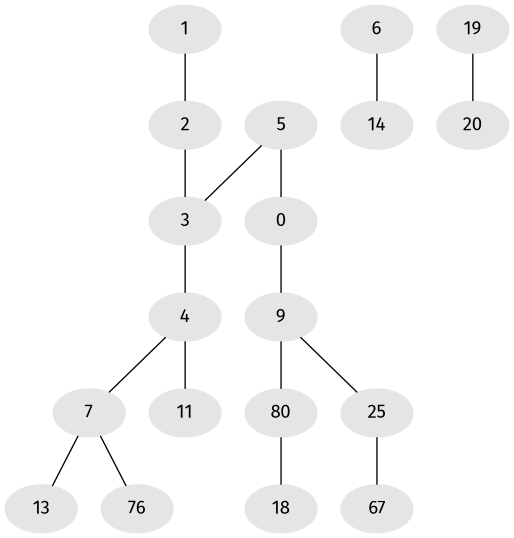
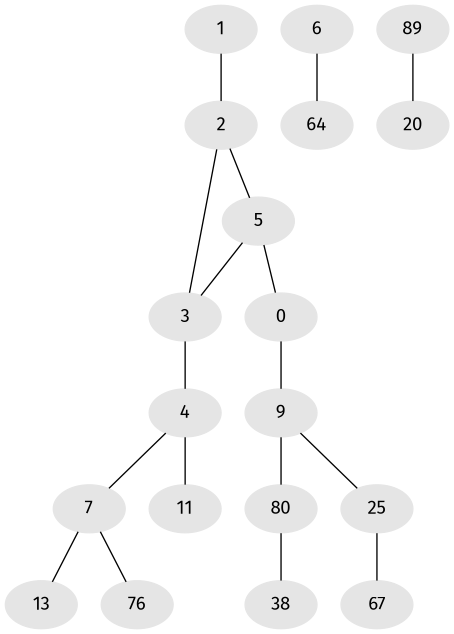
  graph {
    fontname="Fira Sans"
    node [color=gray90 fontname="Fira Sans" style=filled]
    edge [fontname="Fira Sans"]
    1
    2
    3
    5
    4
    n6 [label=0]
    7
    11
    13
    n10 [label=76]
    6
-   14
+   14 [label=64]
    9
    n14 [label=80]
    n15 [label=25]
-   18
+   18 [label=38]
    n17 [label=67]
-   19
+   19 [label=89]
    20
    1 -- 2
    2 -- 3
+   2 -- 5
    3 -- 4
    5 -- 3
    5 -- n6
    4 -- 7
    4 -- 11
    n6 -- 9
    7 -- 13
    7 -- n10
    6 -- 14
    9 -- n14
    9 -- n15
    n14 -- 18
    n15 -- n17
    19 -- 20
  }
